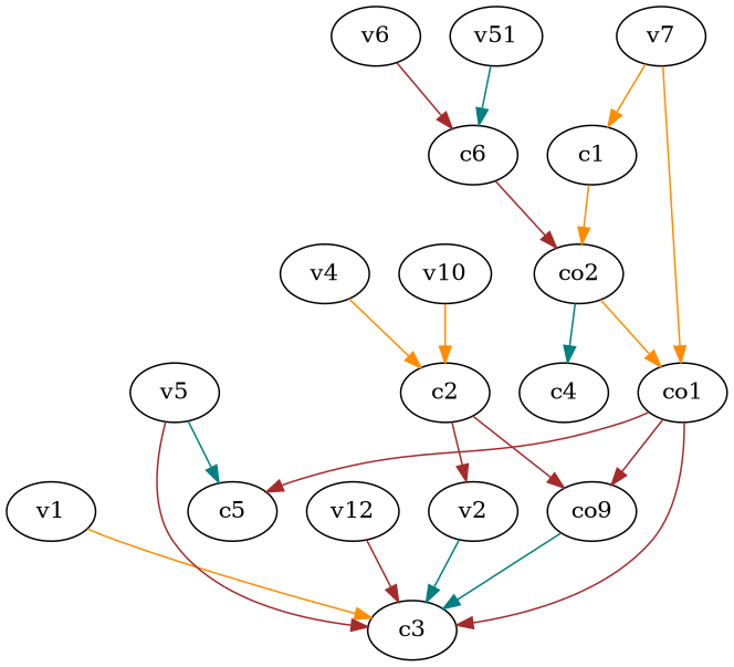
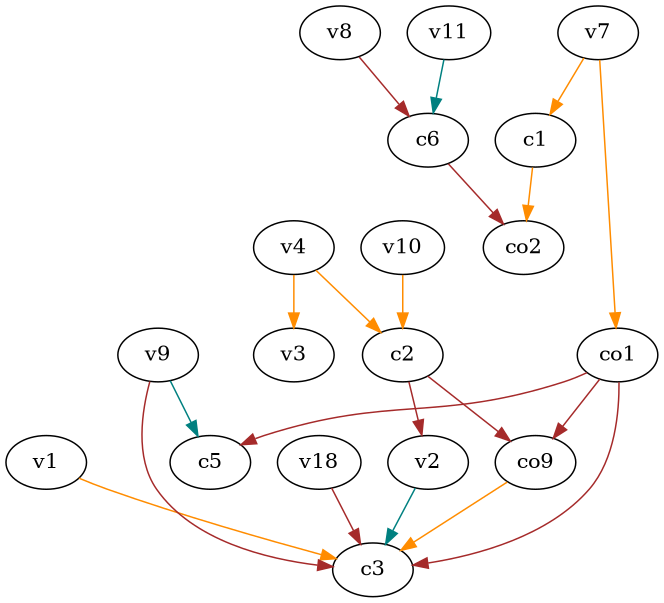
  strict digraph {
    edge [color=brown weight=1]
    c1
    co2
-   c4
    co1
    c2
    v2
    n7 [label=co9]
    c3
    c6
    v1
    v4
-   v6
+   v3
+   v6 [label=v8]
    v7
    c5
-   v9 [label=v5]
+   v9
    v10
-   v11 [label=v51]
-   v12
+   v11
+   v12 [label=v18]
    c1 -> co2 [color=darkorange]
-   co2 -> c4 [color=teal]
-   co2 -> co1 [color=darkorange]
    co1 -> n7
    co1 -> c3
    co1 -> c5
    c2 -> v2
    c2 -> n7
    v2 -> c3 [color=teal]
-   n7 -> c3 [color=teal]
+   n7 -> c3 [color=darkorange]
    c6 -> co2
    v1 -> c3 [color=darkorange]
    v4 -> c2 [color=darkorange]
+   v4 -> v3 [color=darkorange]
    v6 -> c6
    v7 -> c1 [color=darkorange]
    v7 -> co1 [color=darkorange]
    v9 -> c3
    v9 -> c5 [color=teal]
    v10 -> c2 [color=darkorange]
    v11 -> c6 [color=teal]
    v12 -> c3
  }
